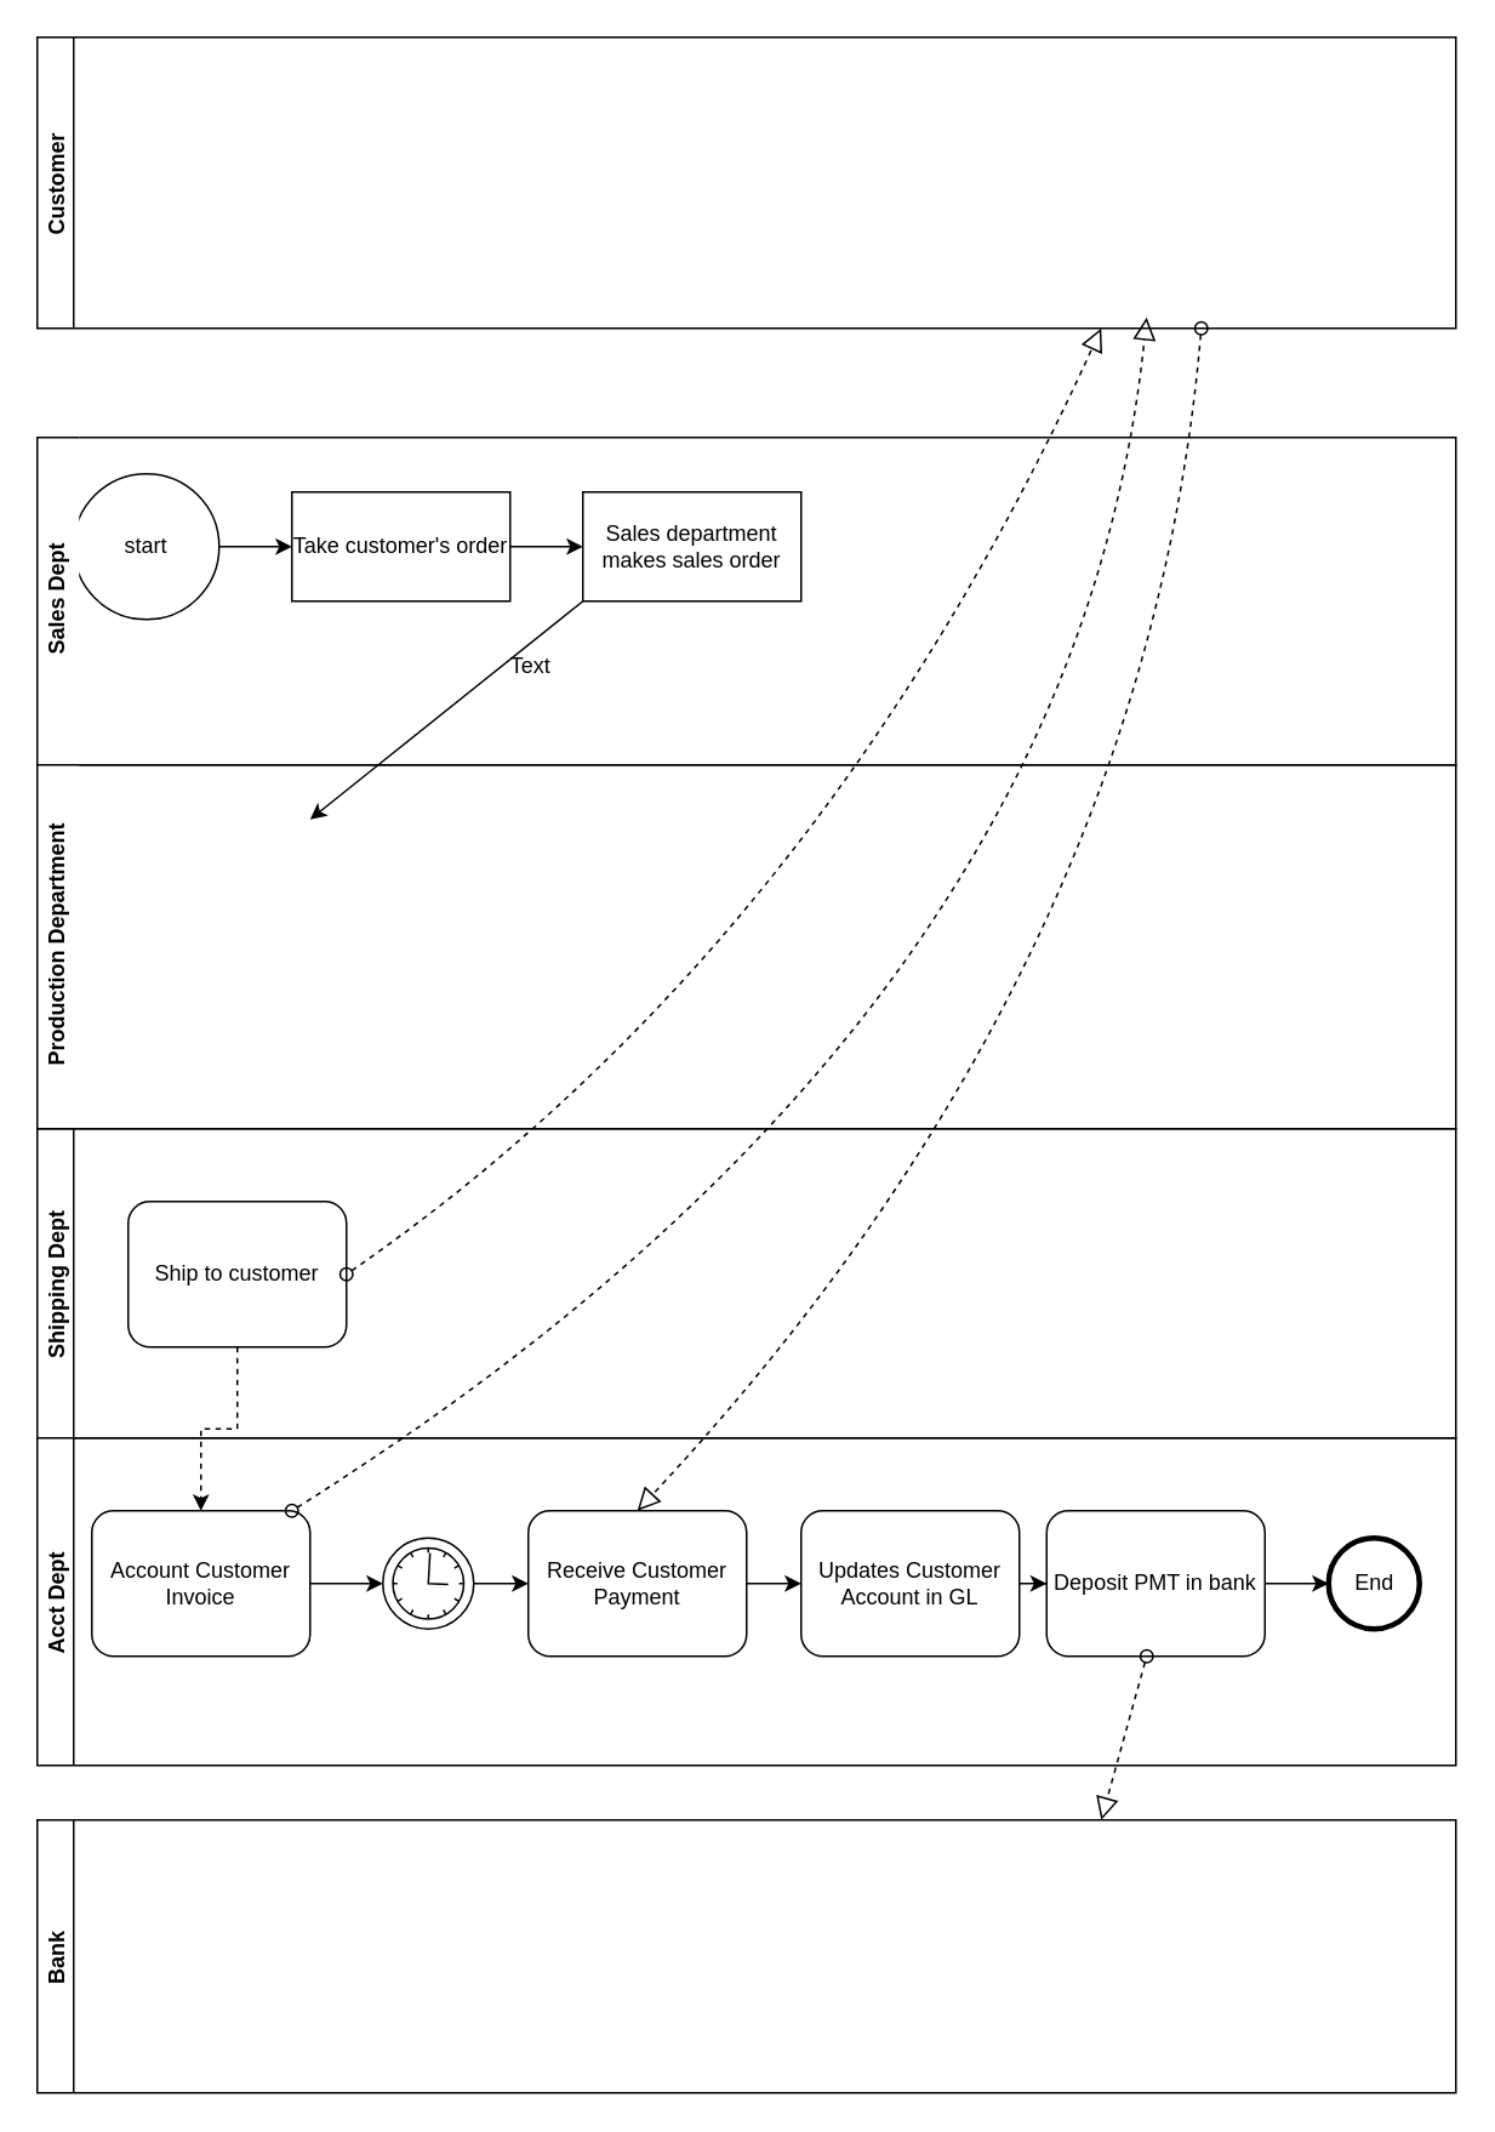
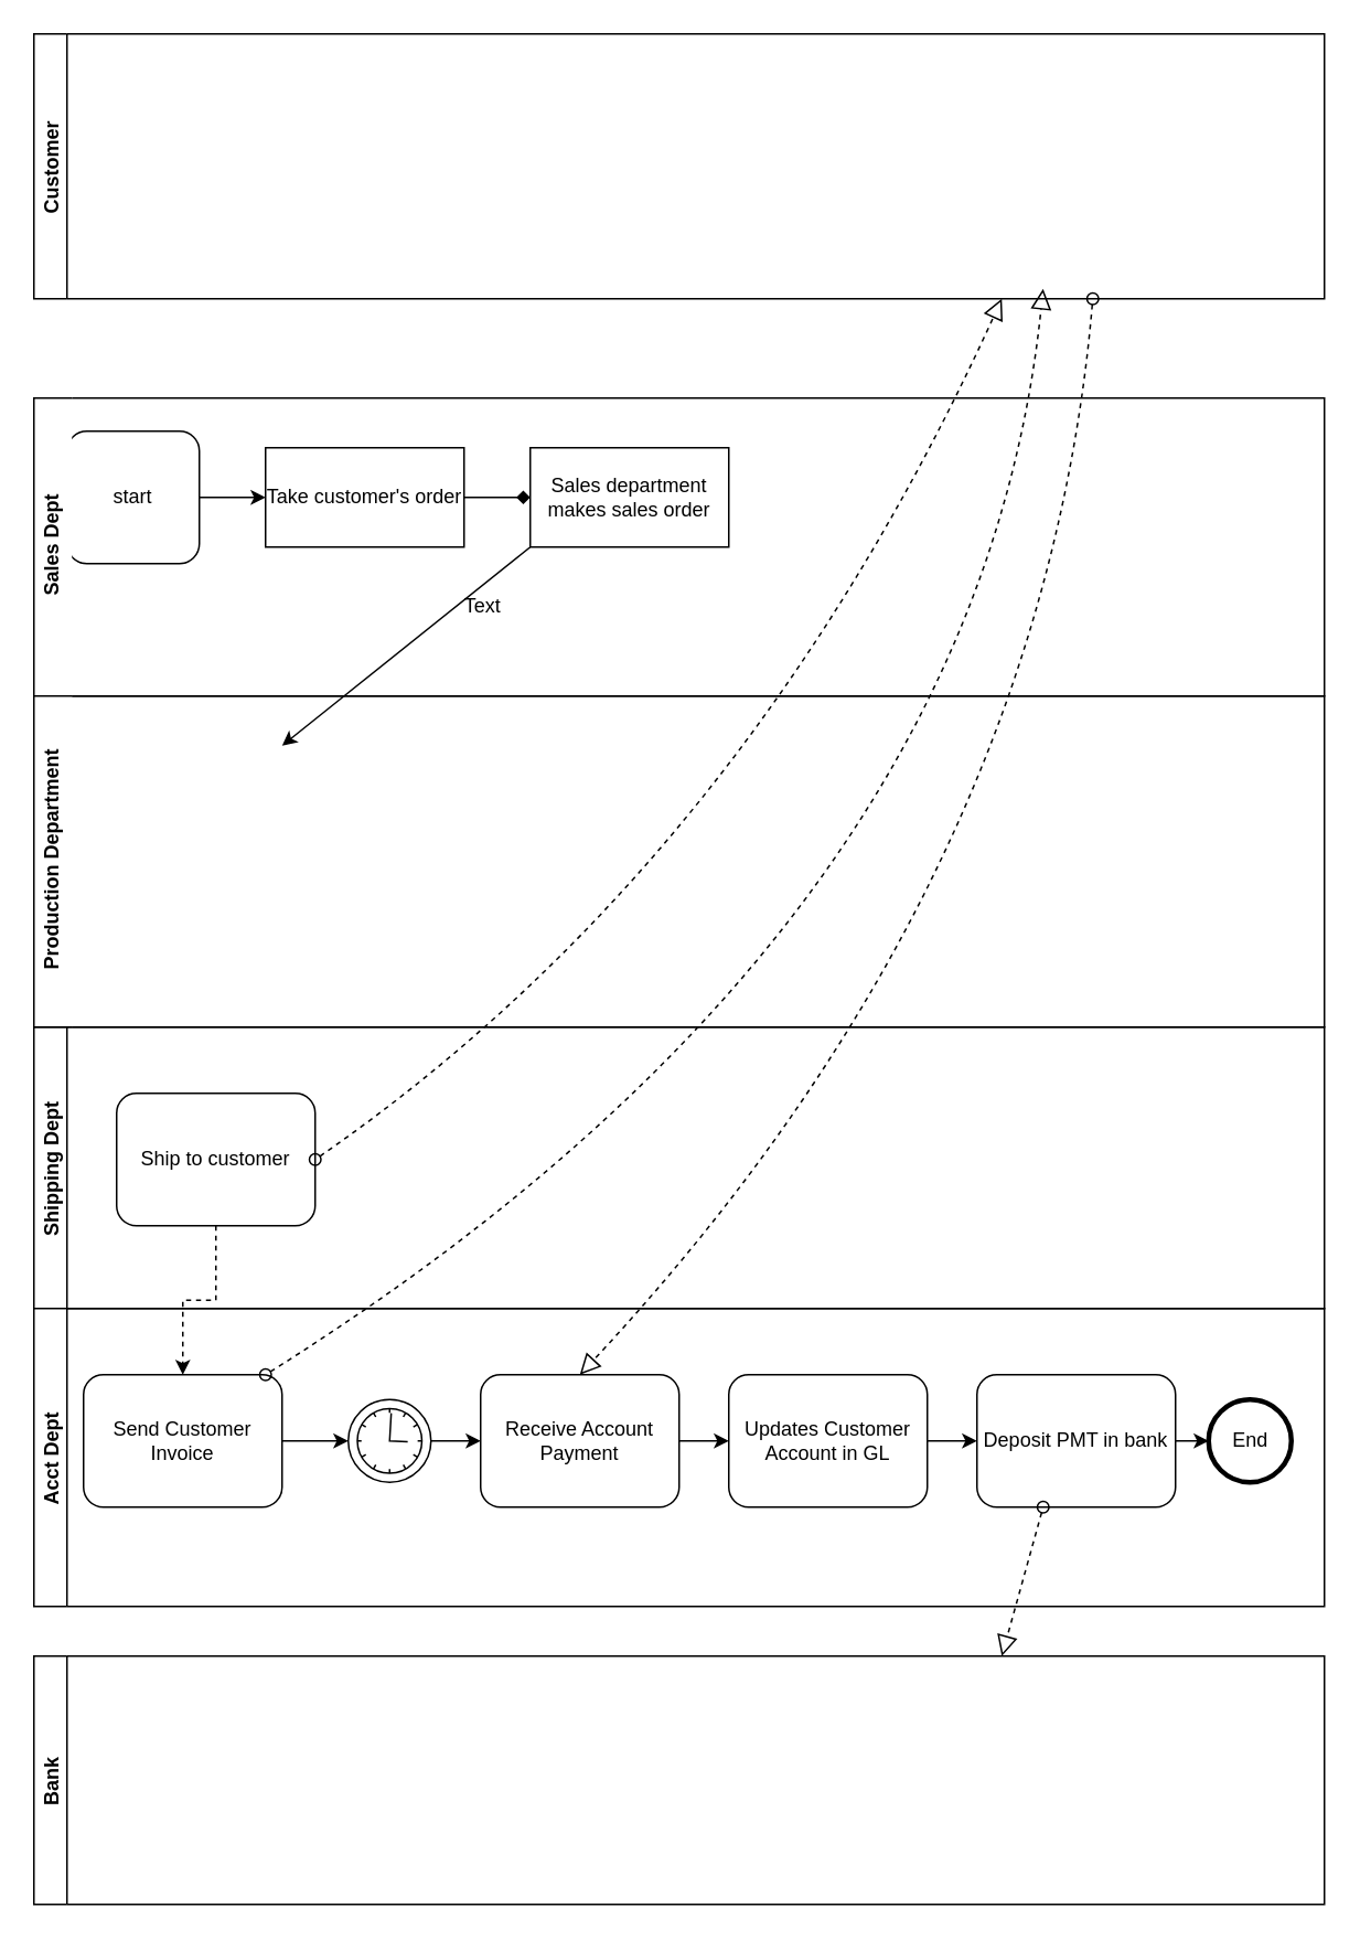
  <mxCell id="0" />
  <mxCell id="1" parent="0" />
  <mxCell id="2" value="" style="edgeStyle=orthogonalEdgeStyle;rounded=0;orthogonalLoop=1;jettySize=auto;html=1;" edge="1" parent="1" source="3" target="5"><mxGeometry relative="1" as="geometry" /></mxCell>
- <mxCell id="3" value="start" style="ellipse;whiteSpace=wrap;html=1;aspect=fixed;" vertex="1" parent="1"><mxGeometry x="40" y="260" width="80" height="80" as="geometry" /></mxCell>
- <mxCell id="4" value="" style="edgeStyle=orthogonalEdgeStyle;rounded=0;orthogonalLoop=1;jettySize=auto;html=1;" edge="1" parent="1" source="5" target="6"><mxGeometry relative="1" as="geometry" /></mxCell>
+ <mxCell id="3" value="start" style="whiteSpace=wrap;html=1;aspect=fixed;rounded=1;" vertex="1" parent="1"><mxGeometry x="40" y="260" width="80" height="80" as="geometry" /></mxCell>
+ <mxCell id="4" value="" style="edgeStyle=orthogonalEdgeStyle;rounded=0;orthogonalLoop=1;jettySize=auto;html=1;endArrow=diamond;" edge="1" parent="1" source="5" target="6"><mxGeometry relative="1" as="geometry" /></mxCell>
  <mxCell id="5" value="Take customer's order" style="rounded=0;whiteSpace=wrap;html=1;" vertex="1" parent="1"><mxGeometry x="160" y="270" width="120" height="60" as="geometry" /></mxCell>
  <mxCell id="6" value="Sales department makes sales order" style="rounded=0;whiteSpace=wrap;html=1;" vertex="1" parent="1"><mxGeometry x="320" y="270" width="120" height="60" as="geometry" /></mxCell>
  <mxCell id="7" value="Shipping Dept" style="swimlane;startSize=20;horizontal=0;" vertex="1" parent="1"><mxGeometry x="20" y="620" width="780" height="170" as="geometry" /></mxCell>
  <mxCell id="8" value="Ship to customer" style="shape=ext;rounded=1;html=1;whiteSpace=wrap;" vertex="1" parent="7"><mxGeometry x="50" y="40" width="120" height="80" as="geometry" /></mxCell>
  <mxCell id="9" value="" style="startArrow=oval;startFill=0;startSize=7;endArrow=block;endFill=0;endSize=10;dashed=1;html=1;entryX=0.75;entryY=1;entryDx=0;entryDy=0;curved=1;" edge="1" parent="7" target="31"><mxGeometry width="100" relative="1" as="geometry"><mxPoint x="170" y="80" as="sourcePoint" /><mxPoint x="270" y="80" as="targetPoint" /><Array as="points"><mxPoint x="430" y="-100" /></Array></mxGeometry></mxCell>
  <mxCell id="10" value="Sales Dept" style="swimlane;html=1;horizontal=0;swimlaneLine=0;startSize=23;" vertex="1" parent="1"><mxGeometry x="20" y="240" width="780" height="180" as="geometry" /></mxCell>
  <mxCell id="11" value="Text" style="text;html=1;align=center;verticalAlign=middle;resizable=0;points=[];autosize=1;" vertex="1" parent="1"><mxGeometry x="271" y="356" width="40" height="20" as="geometry" /></mxCell>
  <mxCell id="12" value="Production Department" style="swimlane;html=1;horizontal=0;swimlaneLine=0;" vertex="1" parent="1"><mxGeometry x="20" y="420" width="780" height="200" as="geometry" /></mxCell>
  <mxCell id="13" value="" style="endArrow=classic;html=1;exitX=0;exitY=1;exitDx=0;exitDy=0;" edge="1" parent="12" source="6"><mxGeometry width="50" height="50" relative="1" as="geometry"><mxPoint x="300" y="-30" as="sourcePoint" /><mxPoint x="150" y="30" as="targetPoint" /><Array as="points" /></mxGeometry></mxCell>
  <mxCell id="14" value="Acct Dept" style="swimlane;startSize=20;horizontal=0;" vertex="1" parent="1"><mxGeometry x="20" y="790" width="780" height="180" as="geometry" /></mxCell>
  <mxCell id="15" style="edgeStyle=orthogonalEdgeStyle;rounded=0;orthogonalLoop=1;jettySize=auto;html=1;exitX=1;exitY=0.5;exitDx=0;exitDy=0;entryX=0;entryY=0.5;entryDx=0;entryDy=0;" edge="1" parent="14" source="16" target="18"><mxGeometry relative="1" as="geometry" /></mxCell>
- <mxCell id="16" value="Account Customer Invoice" style="shape=ext;rounded=1;html=1;whiteSpace=wrap;" vertex="1" parent="14"><mxGeometry x="30" y="40" width="120" height="80" as="geometry" /></mxCell>
+ <mxCell id="16" value="Send Customer Invoice" style="shape=ext;rounded=1;html=1;whiteSpace=wrap;" vertex="1" parent="14"><mxGeometry x="30" y="40" width="120" height="80" as="geometry" /></mxCell>
  <mxCell id="17" value="" style="edgeStyle=orthogonalEdgeStyle;rounded=0;orthogonalLoop=1;jettySize=auto;html=1;" edge="1" parent="14" source="18" target="20"><mxGeometry relative="1" as="geometry" /></mxCell>
  <mxCell id="18" value="" style="shape=mxgraph.bpmn.shape;html=1;verticalLabelPosition=bottom;labelBackgroundColor=#ffffff;verticalAlign=top;align=center;perimeter=ellipsePerimeter;outlineConnect=0;outline=standard;symbol=timer;" vertex="1" parent="14"><mxGeometry x="190" y="55" width="50" height="50" as="geometry" /></mxCell>
  <mxCell id="19" value="" style="edgeStyle=orthogonalEdgeStyle;rounded=0;orthogonalLoop=1;jettySize=auto;html=1;" edge="1" parent="14" source="20" target="22"><mxGeometry relative="1" as="geometry" /></mxCell>
- <mxCell id="20" value="Receive Customer Payment" style="shape=ext;rounded=1;html=1;whiteSpace=wrap;" vertex="1" parent="14"><mxGeometry x="270" y="40" width="120" height="80" as="geometry" /></mxCell>
+ <mxCell id="20" value="Receive Account Payment" style="shape=ext;rounded=1;html=1;whiteSpace=wrap;" vertex="1" parent="14"><mxGeometry x="270" y="40" width="120" height="80" as="geometry" /></mxCell>
  <mxCell id="21" value="" style="edgeStyle=orthogonalEdgeStyle;rounded=0;orthogonalLoop=1;jettySize=auto;html=1;" edge="1" parent="14" source="22" target="24"><mxGeometry relative="1" as="geometry" /></mxCell>
  <mxCell id="22" value="Updates Customer Account in GL" style="shape=ext;rounded=1;html=1;whiteSpace=wrap;" vertex="1" parent="14"><mxGeometry x="420" y="40" width="120" height="80" as="geometry" /></mxCell>
  <mxCell id="23" style="edgeStyle=orthogonalEdgeStyle;rounded=0;orthogonalLoop=1;jettySize=auto;html=1;entryX=0;entryY=0.5;entryDx=0;entryDy=0;" edge="1" parent="14" source="24" target="25"><mxGeometry relative="1" as="geometry" /></mxCell>
- <mxCell id="24" value="Deposit PMT in bank" style="shape=ext;rounded=1;html=1;whiteSpace=wrap;" vertex="1" parent="14"><mxGeometry x="555" y="40" width="120" height="80" as="geometry" /></mxCell>
+ <mxCell id="24" value="Deposit PMT in bank" style="shape=ext;rounded=1;html=1;whiteSpace=wrap;" vertex="1" parent="14"><mxGeometry x="570" y="40" width="120" height="80" as="geometry" /></mxCell>
  <mxCell id="25" value="" style="shape=mxgraph.bpmn.shape;html=1;verticalLabelPosition=bottom;labelBackgroundColor=#ffffff;verticalAlign=top;align=center;perimeter=ellipsePerimeter;outlineConnect=0;outline=end;symbol=general;" vertex="1" parent="14"><mxGeometry x="710" y="55" width="50" height="50" as="geometry" /></mxCell>
  <mxCell id="26" value="End" style="text;html=1;align=center;verticalAlign=middle;resizable=0;points=[];autosize=1;" vertex="1" parent="14"><mxGeometry x="715" y="70" width="40" height="20" as="geometry" /></mxCell>
  <mxCell id="27" value="" style="startArrow=oval;startFill=0;startSize=7;endArrow=block;endFill=0;endSize=10;dashed=1;html=1;curved=1;" edge="1" parent="14"><mxGeometry width="100" relative="1" as="geometry"><mxPoint x="140" y="40" as="sourcePoint" /><mxPoint x="610" y="-616" as="targetPoint" /><Array as="points"><mxPoint x="570" y="-230" /></Array></mxGeometry></mxCell>
  <mxCell id="28" value="" style="startArrow=oval;startFill=0;startSize=7;endArrow=block;endFill=0;endSize=10;dashed=1;html=1;entryX=0.75;entryY=0;entryDx=0;entryDy=0;" edge="1" parent="14" target="30"><mxGeometry width="100" relative="1" as="geometry"><mxPoint x="610" y="120" as="sourcePoint" /><mxPoint x="710" y="120" as="targetPoint" /></mxGeometry></mxCell>
  <mxCell id="29" style="edgeStyle=orthogonalEdgeStyle;rounded=0;orthogonalLoop=1;jettySize=auto;html=1;exitX=0.5;exitY=1;exitDx=0;exitDy=0;entryX=0.5;entryY=0;entryDx=0;entryDy=0;dashed=1;" edge="1" parent="1" source="8" target="16"><mxGeometry relative="1" as="geometry" /></mxCell>
  <mxCell id="30" value="Bank" style="swimlane;startSize=20;horizontal=0;" vertex="1" parent="1"><mxGeometry x="20" y="1000" width="780" height="150" as="geometry" /></mxCell>
  <mxCell id="31" value="Customer" style="swimlane;startSize=20;horizontal=0;" vertex="1" parent="1"><mxGeometry x="20" y="20" width="780" height="160" as="geometry" /></mxCell>
  <mxCell id="32" value="" style="startArrow=oval;startFill=0;startSize=7;endArrow=block;endFill=0;endSize=10;dashed=1;html=1;entryX=0.5;entryY=0;entryDx=0;entryDy=0;curved=1;" edge="1" parent="1" target="20"><mxGeometry width="100" relative="1" as="geometry"><mxPoint x="660" as="sourcePoint" y="180" /><mxPoint x="760" as="targetPoint" y="180" /><Array as="points"><mxPoint x="630" y="530" /></Array></mxGeometry></mxCell>
